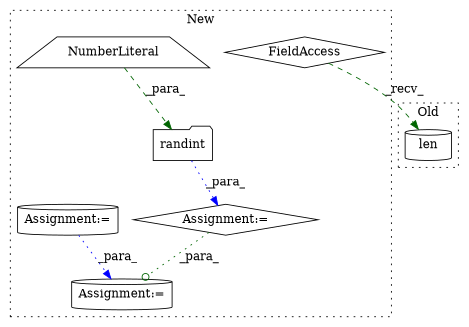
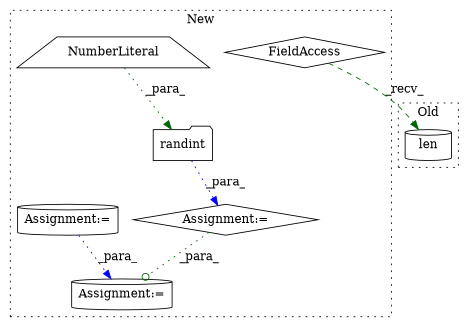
  digraph {
    node [a=7 l=1 shape=cylinder]
    edge [arrowhead=normal color=darkgreen style=dotted]
    n1 [a=32 l="8,1" label=randint s="1809,1835" shape=folder]
    n2 [label="Assignment:=" s=2199]
    n3 [label="Assignment:=" s=1937 shape=diamond]
    n4 [a=22 l=12 label=FieldAccess s=1796 shape=diamond]
    n5 [a=34 label=NumberLiteral s=1817 shape=trapezium]
    n6 [label="Assignment:=" s=1854]
    n7 [a=32 l="4,1" label=len s="1695,1715"]
    subgraph cluster_1 {
      label=New
      style=dotted
      n1
      n2
      n3
      n4
      n5
      n6
    }
    subgraph cluster_2 {
      label=Old
      style=dotted
      n7
    }
    n1 -> n3 [color=blue label=_para_]
    n3 -> n2 [arrowhead=odot label=_para_]
    n4 -> n7 [label=_recv_ style=dashed]
-   n5 -> n1 [label=_para_ style=dashed]
+   n5 -> n1 [label=_para_]
    n6 -> n2 [color=blue label=_para_]
  }
